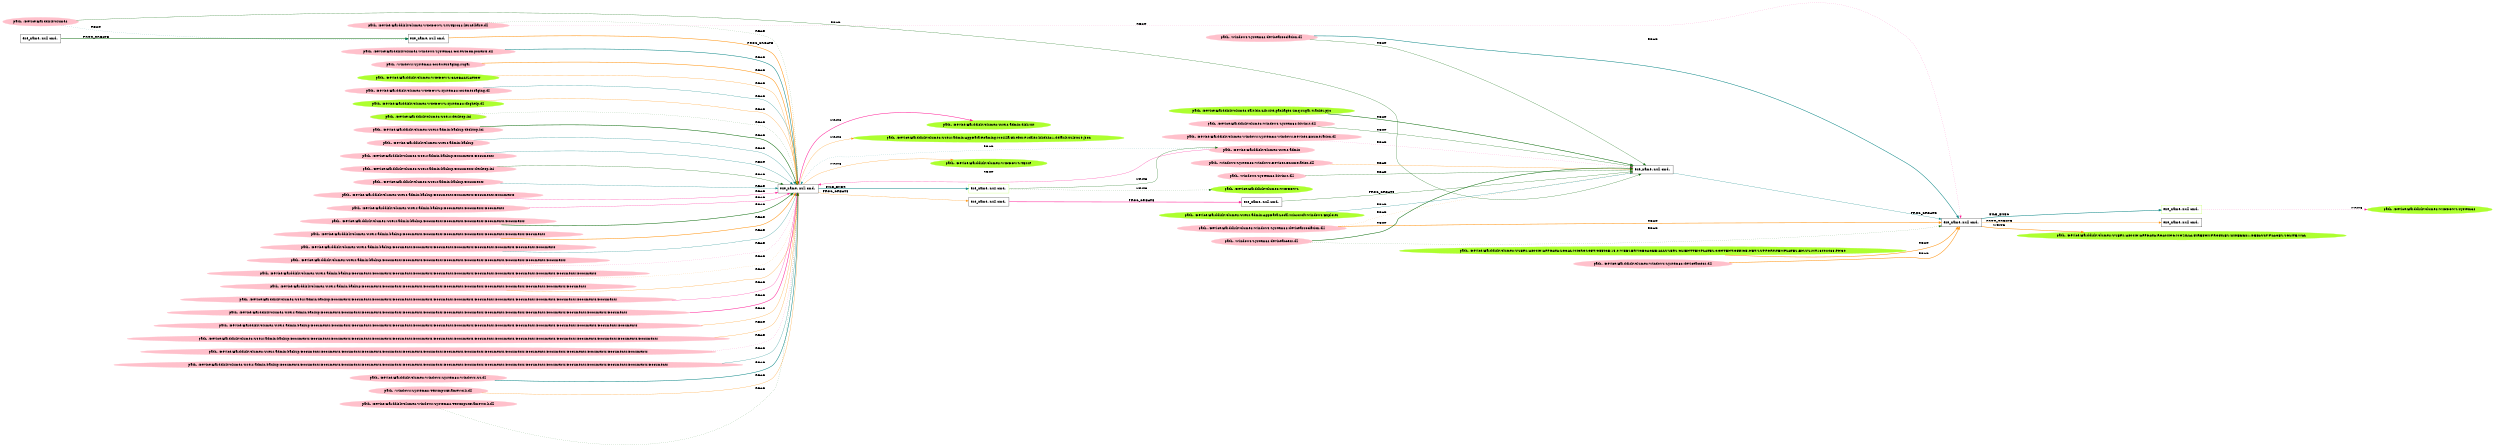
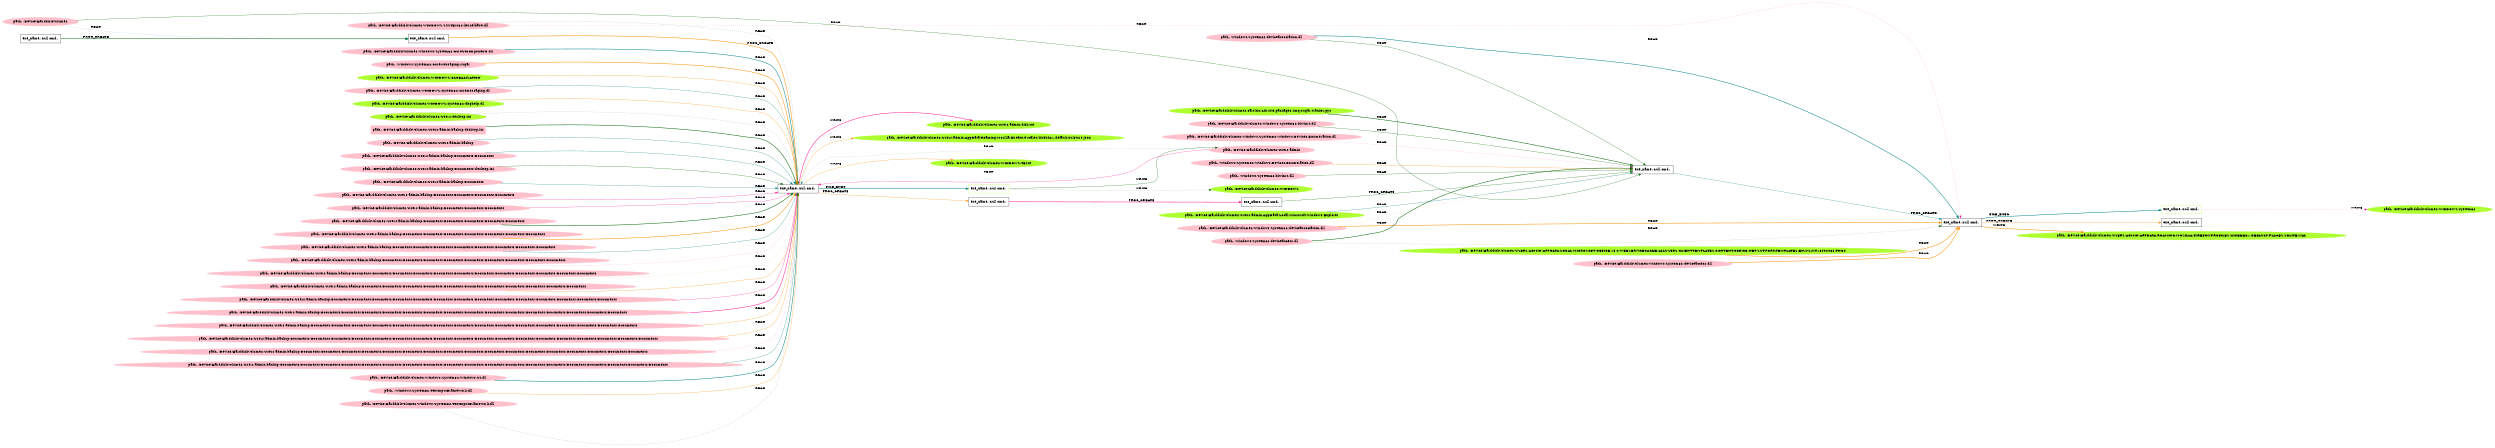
  digraph {
    rankdir=LR
    node [color=pink shape=oval style=filled]
    edge [color=darkorange style=solid]
    n1 [color=black label="exe_name: null cmd: " shape=box style=solid]
    n2 [color=greenyellow label="exe_name: null cmd: " shape=box style=solid]
    n3 [color=black label="exe_name: null cmd: " shape=box style=solid]
    n4 [color=greenyellow label="path: /Device/HarddiskVolume2/Users/admin/AppData/Roaming/Mozilla/Firefox/Profiles/lxkehh21.default/xulstore.json"]
    n5 [color=greenyellow label="path: /Device/HarddiskVolume2/WINDOWS/TEMP"]
    n6 [color=greenyellow label="path: /Device/HarddiskVolume2/Users/admin/disk.txt"]
    n7 [label="path: /Device/HarddiskVolume2/Users/admin"]
    n8 [color=greenyellow label="path: /Device/HarddiskVolume2/WINDOWS"]
    n9 [color=black label="exe_name: null cmd: " shape=box style=solid]
    n10 [color=black label="exe_name: null cmd: " shape=box style=solid]
    n11 [color=greenyellow label="exe_name: null cmd: " shape=box style=solid]
    n12 [color=black label="exe_name: null cmd: " shape=box style=solid]
    n13 [color=greenyellow label="path: /Device/HarddiskVolume2/USERS/ADMIN/APPDATA/ROAMING/MOZILLA/FIREFOX/PROFILES/LXKEHH21.DEFAULT/PLACES.SQLITE-WAL"]
    n14 [color=greenyellow label="path: /Device/HarddiskVolume2/WINDOWS/system32"]
    n15 [color=greenyellow label="path: /Device/HarddiskVolume2/WINDOWS/system32/dbghelp.dll"]
    n16 [color=black label="exe_name: null cmd: " shape=box style=solid]
    n17 [color=black label="exe_name: null cmd: " shape=box style=solid]
    n18 [label="path: /Device/HarddiskVolume2"]
    n19 [color=black label="exe_name: null cmd: " shape=box style=solid]
    n20 [fillcolor=greenyellow label="path: /Device/HarddiskVolume2/Users/desktop.ini"]
-   n21 [label="path: /Device/HarddiskVolume2/Users/admin/backup/desktop.ini"]
+   n21 [label="path: /Device/HarddiskVolume2/Users/admin/backup/desktop.ini" shape=box]
    n22 [label="path: /Device/HarddiskVolume2/Users/admin/backup"]
    n23 [label="path: /Device/HarddiskVolume2/Users/admin/backup/Documents/Documents"]
    n24 [label="path: /Device/HarddiskVolume2/Users/admin/backup/Documents/desktop.ini"]
    n25 [label="path: /Device/HarddiskVolume2/Users/admin/backup/Documents"]
    n26 [label="path: /Device/HarddiskVolume2/Users/admin/backup/Documents/Documents/Documents/Documents"]
    n27 [label="path: /Device/HarddiskVolume2/Users/admin/backup/Documents/Documents/Documents"]
    n28 [label="path: /Device/HarddiskVolume2/Users/admin/backup/Documents/Documents/Documents/Documents/Documents"]
    n29 [label="path: /Device/HarddiskVolume2/Users/admin/backup/Documents/Documents/Documents/Documents/Documents/Documents/Documents"]
    n30 [label="path: /Device/HarddiskVolume2/Users/admin/backup/Documents/Documents/Documents/Documents/Documents/Documents/Documents/Documents"]
    n31 [label="path: /Device/HarddiskVolume2/Users/admin/backup/Documents/Documents/Documents/Documents/Documents/Documents/Documents/Documents/Documents"]
    n32 [label="path: /Device/HarddiskVolume2/Users/admin/backup/Documents/Documents/Documents/Documents/Documents/Documents/Documents/Documents/Documents/Documents/Documents/Documents"]
    n33 [label="path: /Device/HarddiskVolume2/Users/admin/backup/Documents/Documents/Documents/Documents/Documents/Documents/Documents/Documents/Documents/Documents/Documents"]
    n34 [label="path: /Device/HarddiskVolume2/Users/admin/backup/Documents/Documents/Documents/Documents/Documents/Documents/Documents/Documents/Documents/Documents/Documents/Documents/Documents/Documents"]
    n35 [label="path: /Device/HarddiskVolume2/Users/admin/backup/Documents/Documents/Documents/Documents/Documents/Documents/Documents/Documents/Documents/Documents/Documents/Documents/Documents/Documents/Documents"]
    n36 [label="path: /Device/HarddiskVolume2/Users/admin/backup/Documents/Documents/Documents/Documents/Documents/Documents/Documents/Documents/Documents/Documents/Documents/Documents/Documents/Documents/Documents/Documents"]
    n37 [label="path: /Device/HarddiskVolume2/Users/admin/backup/Documents/Documents/Documents/Documents/Documents/Documents/Documents/Documents/Documents/Documents/Documents/Documents/Documents/Documents/Documents/Documents/Documents/Documents"]
    n38 [label="path: /Device/HarddiskVolume2/Users/admin/backup/Documents/Documents/Documents/Documents/Documents/Documents/Documents/Documents/Documents/Documents/Documents/Documents/Documents/Documents/Documents/Documents/Documents"]
    n39 [label="path: /Device/HarddiskVolume2/Users/admin/backup/Documents/Documents/Documents/Documents/Documents/Documents/Documents/Documents/Documents/Documents/Documents/Documents/Documents/Documents/Documents/Documents/Documents/Documents/Documents"]
    n40 [label="path: /Device/HarddiskVolume2/Windows/System32/Windows.UI.dll"]
    n41 [label="path: /Windows/System32/TextInputFramework.dll"]
    n42 [label="path: /Device/HarddiskVolume2/Windows/System32/TextInputFramework.dll"]
    n43 [label="path: /Device/HarddiskVolume2/Windows/System32/CoreUIComponents.dll"]
    n44 [label="path: /Device/HarddiskVolume2/WINDOWS/system32/coremessaging.dll"]
    n45 [label="path: /Windows/System32/CoreMessaging.sugar"]
    n46 [label="path: /Device/HarddiskVolume2/WINDOWS/SYSTEM32/kernelbase.dll"]
    n47 [color=greenyellow label="path: /Device/HarddiskVolume2/WINDOWS/GLOBALIZATION"]
    n48 [label="path: /Device/HarddiskVolume2/Windows/System32/biwinrt.dll"]
    n49 [label="path: /Device/HarddiskVolume2/Windows/System32/Windows.Devices.Enumeration.dll"]
    n50 [label="path: /Windows/System32/Windows.Devices.Enumeration.dll"]
    n51 [label="path: /Windows/System32/biwinrt.dll"]
    n52 [label="path: /Device/HarddiskVolume2/Windows/System32/deviceassociation.dll"]
    n53 [label="path: /Windows/System32/deviceassociation.dll"]
    n54 [label="path: /Windows/System32/deviceaccess.dll"]
    n55 [color=greenyellow label="path: /Device/HarddiskVolume2/Users/admin/AppData/Local/Microsoft/Windows/Explorer"]
    n56 [color=greenyellow label="path: /Device/HarddiskVolume2/USERS/ADMIN/APPDATA/LOCAL/MICROSOFT/OFFICE/15.0/WEBSERVICECACHE/ALLUSERS/CLIENTTEMPLATES.CONTENT.OFFICE.NET/SUPPORT-TEMPLATES-EN-US-MT16402488.PNG0"]
    n57 [label="path: /Device/HarddiskVolume2/Windows/System32/deviceaccess.dll"]
    n58 [color=greenyellow label="path: /Device/HarddiskVolume2/salt/bin/Lib/site-packages/zmq/sugar/tracker.pyc"]
    n1 -> n2 [color=teal label=FILE_EXEC style=bold]
    n1 -> n3 [label=PROC_CREATE]
    n1 -> n4 [label=WRITE]
    n1 -> n5 [label=WRITE]
    n1 -> n6 [color=deeppink label=WRITE style=bold]
    n2 -> n7 [color=darkgreen label=WRITE]
    n2 -> n8 [color=darkgreen label=WRITE style=dotted]
    n3 -> n9 [color=deeppink label=PROC_CREATE style=bold]
    n7 -> n1 [color=teal label=READ style=dotted]
    n7 -> n1 [color=deeppink label=READ]
    n9 -> n19 [color=darkgreen label=PROC_CREATE]
    n10 -> n11 [color=teal label=FILE_EXEC style=bold]
    n10 -> n12 [label=PROC_CREATE]
    n10 -> n13 [label=WRITE style=bold]
    n11 -> n14 [color=deeppink label=WRITE style=dotted]
    n15 -> n1 [label=READ]
    n16 -> n17 [color=darkgreen label=PROC_CREATE style=bold]
    n17 -> n1 [label=PROC_CREATE style=bold]
    n18 -> n17 [color=teal label=READ style=dotted]
    n18 -> n19 [color=darkgreen label=READ]
    n19 -> n10 [color=teal label=PROC_CREATE]
    n20 -> n1 [color=darkgreen label=READ style=dotted]
    n21 -> n1 [color=darkgreen label=READ style=bold]
    n22 -> n1 [color=teal label=READ]
    n23 -> n1 [color=teal label=READ]
    n24 -> n1 [color=darkgreen label=READ]
    n25 -> n1 [color=teal label=READ]
    n26 -> n1 [color=deeppink label=READ]
    n27 -> n1 [color=deeppink label=READ]
    n28 -> n1 [color=darkgreen label=READ style=bold]
    n29 -> n1 [label=READ style=bold]
    n30 -> n1 [color=teal label=READ]
    n31 -> n1 [color=deeppink label=READ style=dotted]
    n32 -> n1 [label=READ style=dotted]
    n33 -> n1 [label=READ]
    n34 -> n1 [color=deeppink label=READ]
    n35 -> n1 [color=deeppink label=READ style=bold]
    n36 -> n1 [label=READ]
    n37 -> n1 [label=READ]
    n38 -> n1 [color=deeppink label=READ style=dotted]
    n39 -> n1 [color=teal label=READ]
    n40 -> n1 [color=teal label=READ style=bold]
    n41 -> n1 [label=READ]
    n42 -> n1 [color=darkgreen label=READ style=dotted]
    n43 -> n1 [color=teal label=READ style=bold]
    n44 -> n1 [color=teal label=READ]
    n45 -> n1 [label=READ style=bold]
    n46 -> n1 [color=darkgreen label=READ style=dotted]
    n46 -> n10 [color=deeppink label=READ style=dotted]
    n47 -> n1 [label=READ]
    n48 -> n19 [color=darkgreen label=READ]
    n49 -> n19 [color=deeppink label=READ style=dotted]
    n50 -> n19 [label=READ]
    n51 -> n19 [color=darkgreen label=READ]
    n52 -> n10 [label=READ style=bold]
    n52 -> n19 [label=READ style=dotted]
    n53 -> n10 [color=teal label=READ style=bold]
    n53 -> n19 [color=darkgreen label=READ]
    n54 -> n10 [color=darkgreen label=READ style=dotted]
    n54 -> n19 [color=darkgreen label=READ style=bold]
    n55 -> n19 [color=teal label=READ]
    n56 -> n10 [label=READ style=bold]
    n57 -> n10 [label=READ style=bold]
    n58 -> n19 [color=darkgreen label=READ style=bold]
  }
